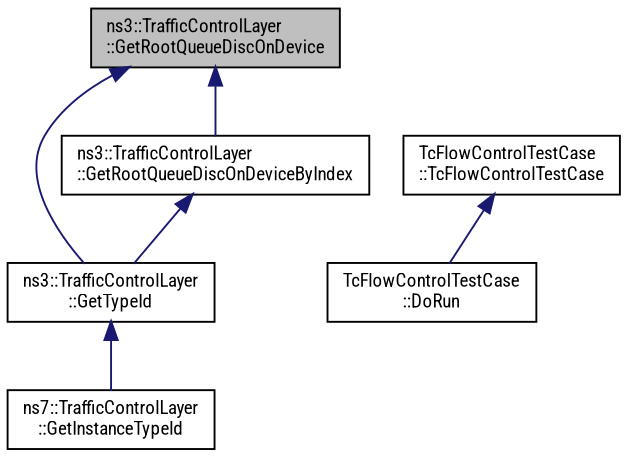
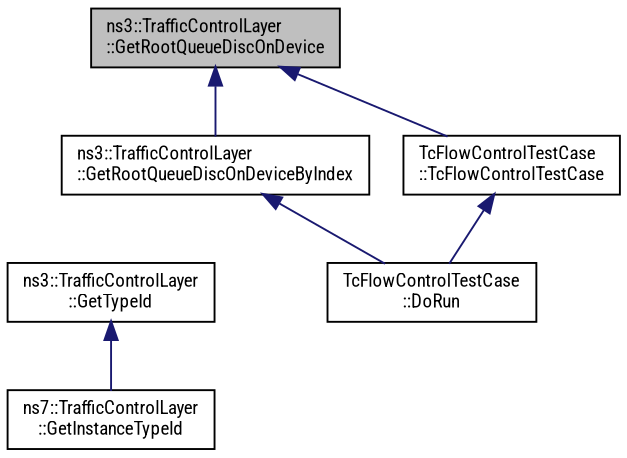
  digraph {
    fontname="Roboto Condensed"
    rankdir=TB
    node [color=black fillcolor=white fontname="Roboto Condensed" fontsize=10 shape=record style=filled]
    edge [color=midnightblue dir=back fontname="Roboto Condensed" fontsize=10 labelfontname=Helvetica labelfontsize=10 style=solid]
    n1 [fillcolor=grey75 fontcolor=black height=0.2 label="ns3::TrafficControlLayer\l::GetRootQueueDiscOnDevice" width=0.4]
    n2 [height=0.2 label="ns3::TrafficControlLayer\l::GetRootQueueDiscOnDeviceByIndex" width=0.4]
    n3 [height=0.2 label="TcFlowControlTestCase\l::TcFlowControlTestCase" width=0.4]
    n4 [height=0.2 label="ns3::TrafficControlLayer\l::GetTypeId" width=0.4]
    n5 [height=0.2 label="TcFlowControlTestCase\l::DoRun" width=0.4]
    n6 [height=0.2 label="ns7::TrafficControlLayer\l::GetInstanceTypeId" width=0.4]
    n1 -> n2
-   n1 -> n4
-   n2 -> n4
+   n1 -> n3
+   n2 -> n5
    n3 -> n5
    n4 -> n6
  }
